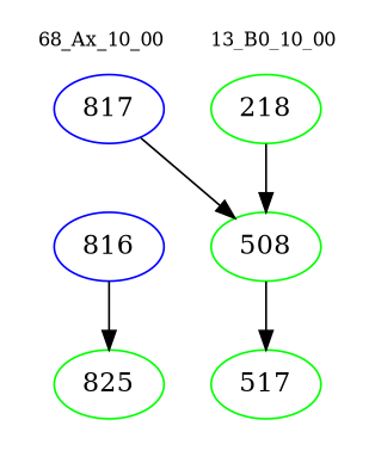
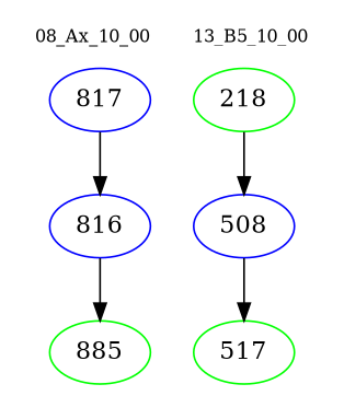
  digraph {
    node [color=blue]
    edge [color=black]
    n1 [label=817]
    n2 [label=816]
-   n3 [color=green label=825]
+   n3 [color=green label=885]
    n4 [color=green label=218]
-   n5 [color=green label=508]
+   n5 [label=508]
    n6 [color=green label=517]
    subgraph cluster_1 {
      color=white
      fontsize=10
-     label="68_Ax_10_00"
+     label="08_Ax_10_00"
      n1
      n2
      n3
    }
    subgraph cluster_2 {
      color=white
      fontsize=10
-     label="13_B0_10_00"
+     label="13_B5_10_00"
      n4
      n5
      n6
    }
-   n1 -> n5
+   n1 -> n2
    n2 -> n3
    n4 -> n5
    n5 -> n6
  }
